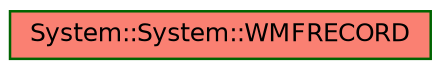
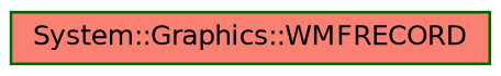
  digraph {
    rankdir=LR
-   n1 [color=darkgreen fillcolor=salmon fontname=Helvetica fontsize=10 height=0.2 label="System::System::WMFRECORD" shape=record style=filled width=0.4]
+   n1 [color=darkgreen fillcolor=salmon fontname=Helvetica fontsize=10 height=0.2 label="System::Graphics::WMFRECORD" shape=record style=filled width=0.4]
  }
